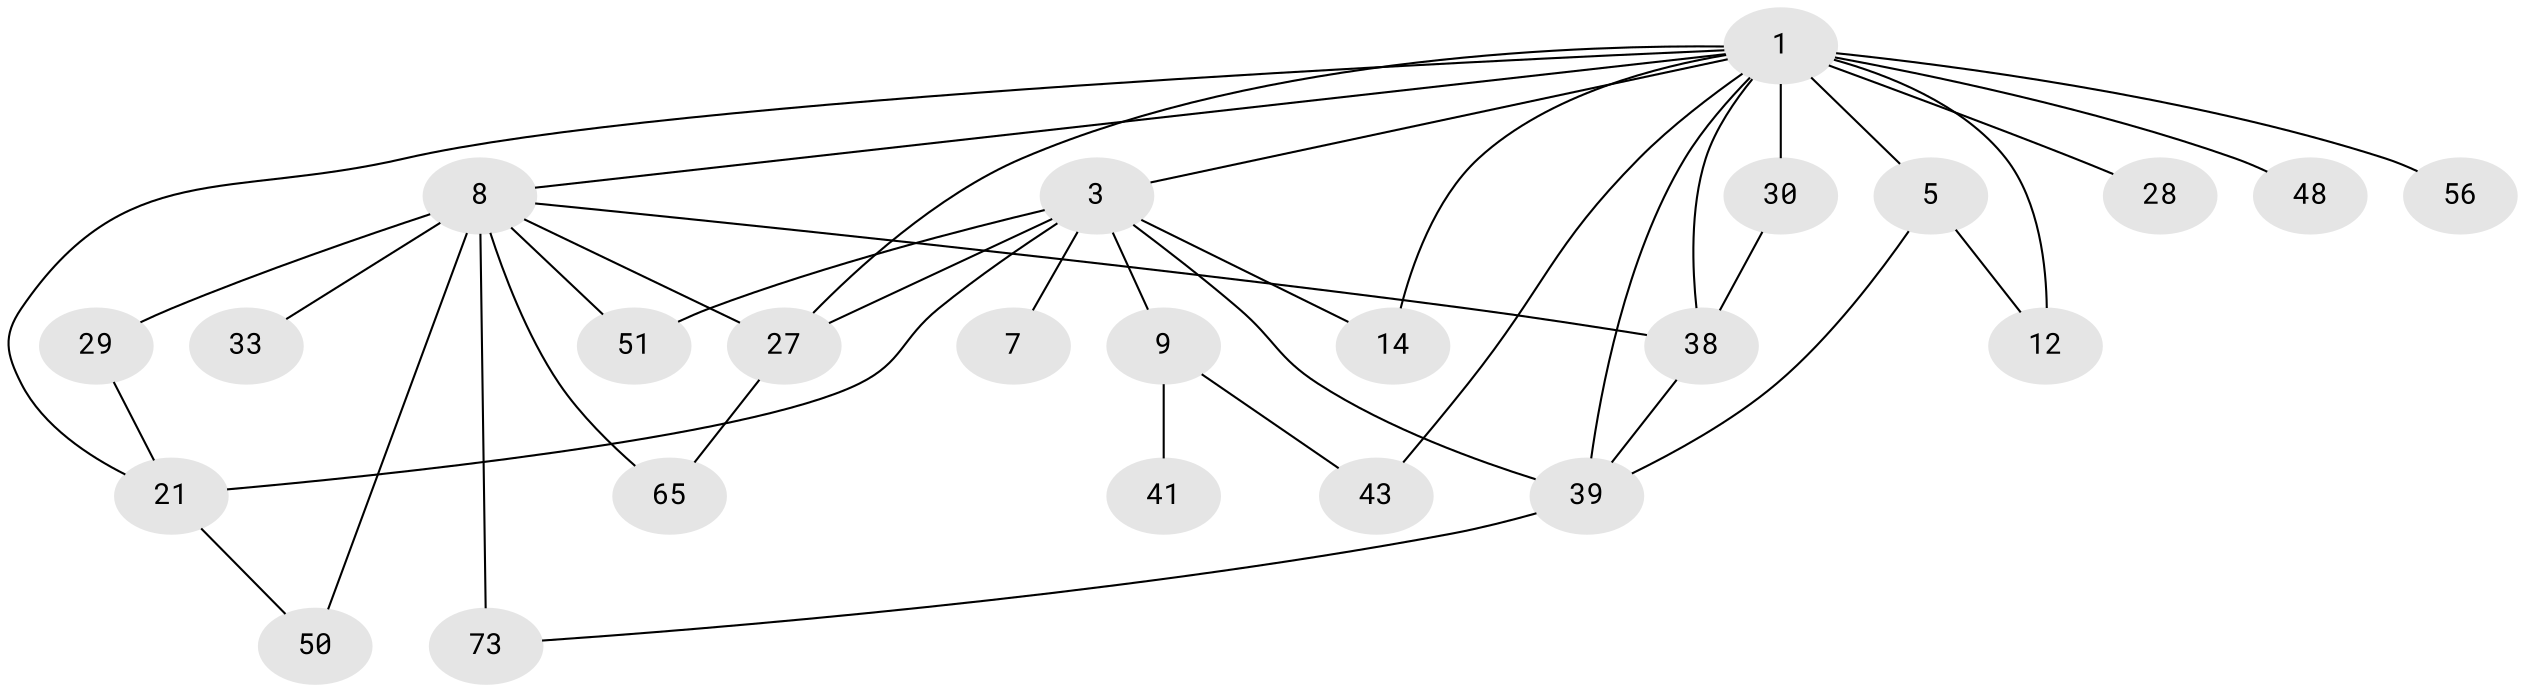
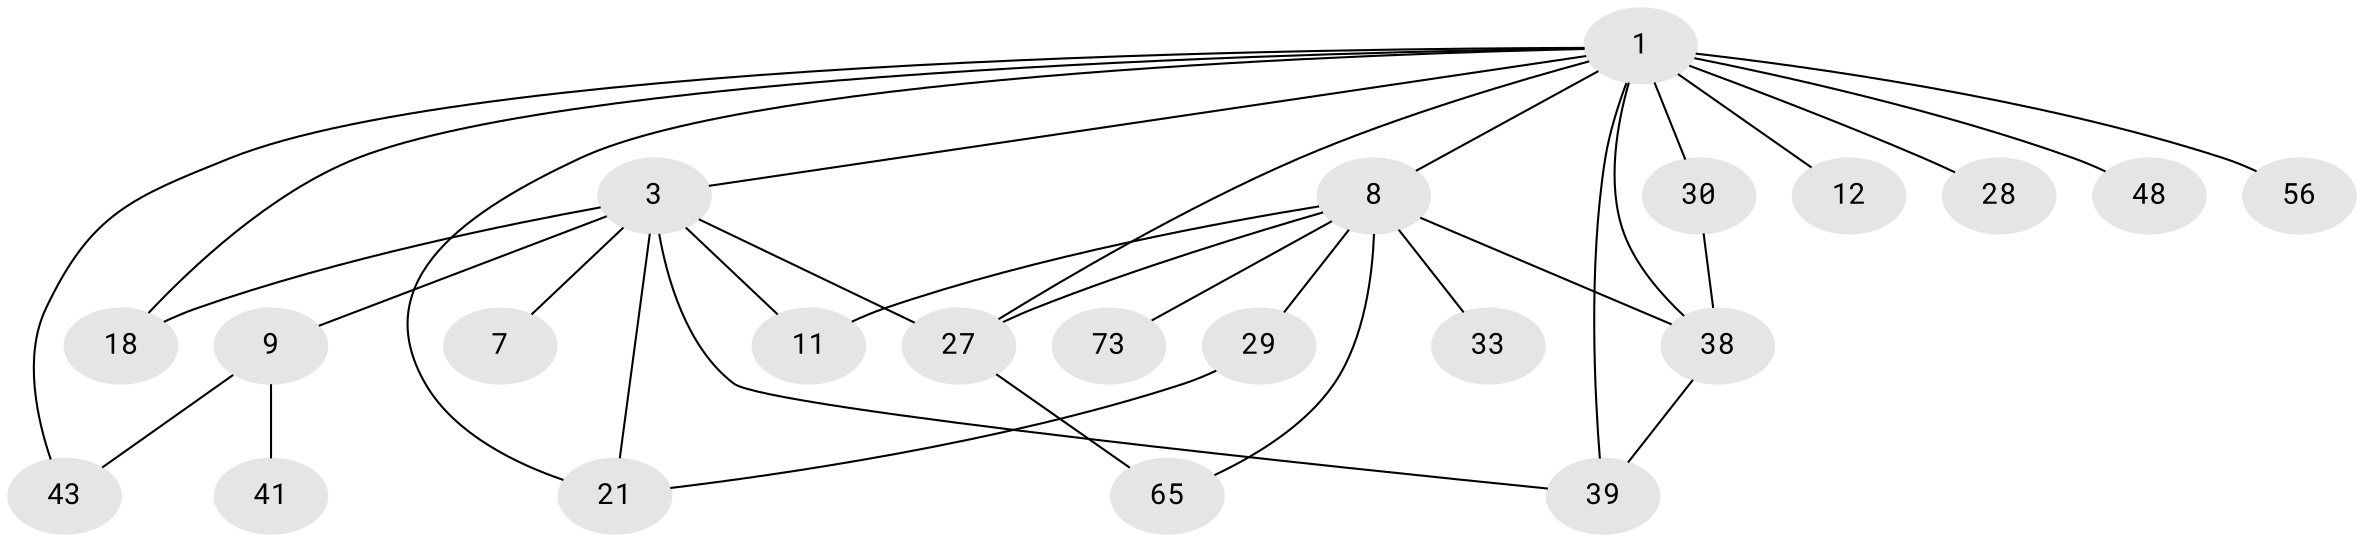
  graph {
    fontname="Roboto Mono"
    node [color=gray90 fontname="Roboto Mono" style=filled]
    edge [fontname="Roboto Mono"]
    1 [super="+13+6+2"]
    3 [super="+4+25+10"]
-   5 [super="+49"]
    8 [super="+47+74+14+34+59"]
    12 [super="+29"]
-   18 [super="+55" label=14]
+   18 [super="+55"]
    21 [super="+32+37+70+54"]
    27 [super="+53+40"]
    28 [super="+64"]
    30 [super="+35"]
    38 [super="+57"]
    39 [super="+77+42"]
    43 [super="+66+60"]
    48
    56
    7
    9 [super="+23"]
-   51
+   51 [label=11]
    n19 [label=29 super="+46"]
    33 [super="+45+52"]
-   50 [super="+72"]
    65
    73 [super="+75"]
    41 [super="+63"]
    1 -- 3
-   1 -- 5
    1 -- 8
    1 -- 12 [weight=2]
    1 -- 18
    1 -- 21
    1 -- 27
    1 -- 28 [weight=3]
    1 -- 30
    1 -- 38
    1 -- 39
    1 -- 43
    1 -- 48
    1 -- 56
    3 -- 18
    3 -- 21
    3 -- 27
    3 -- 39
    3 -- 7
    3 -- 9
    3 -- 51
-   5 -- 12
-   5 -- 39
    8 -- 27
    8 -- 38
    8 -- 51
    8 -- n19
    8 -- 33 [weight=2]
-   8 -- 50
    8 -- 65
    8 -- 73
-   21 -- 50
    27 -- 65
    30 -- 38
    38 -- 39
-   39 -- 73
    9 -- 43
    9 -- 41
    n19 -- 21
  }
